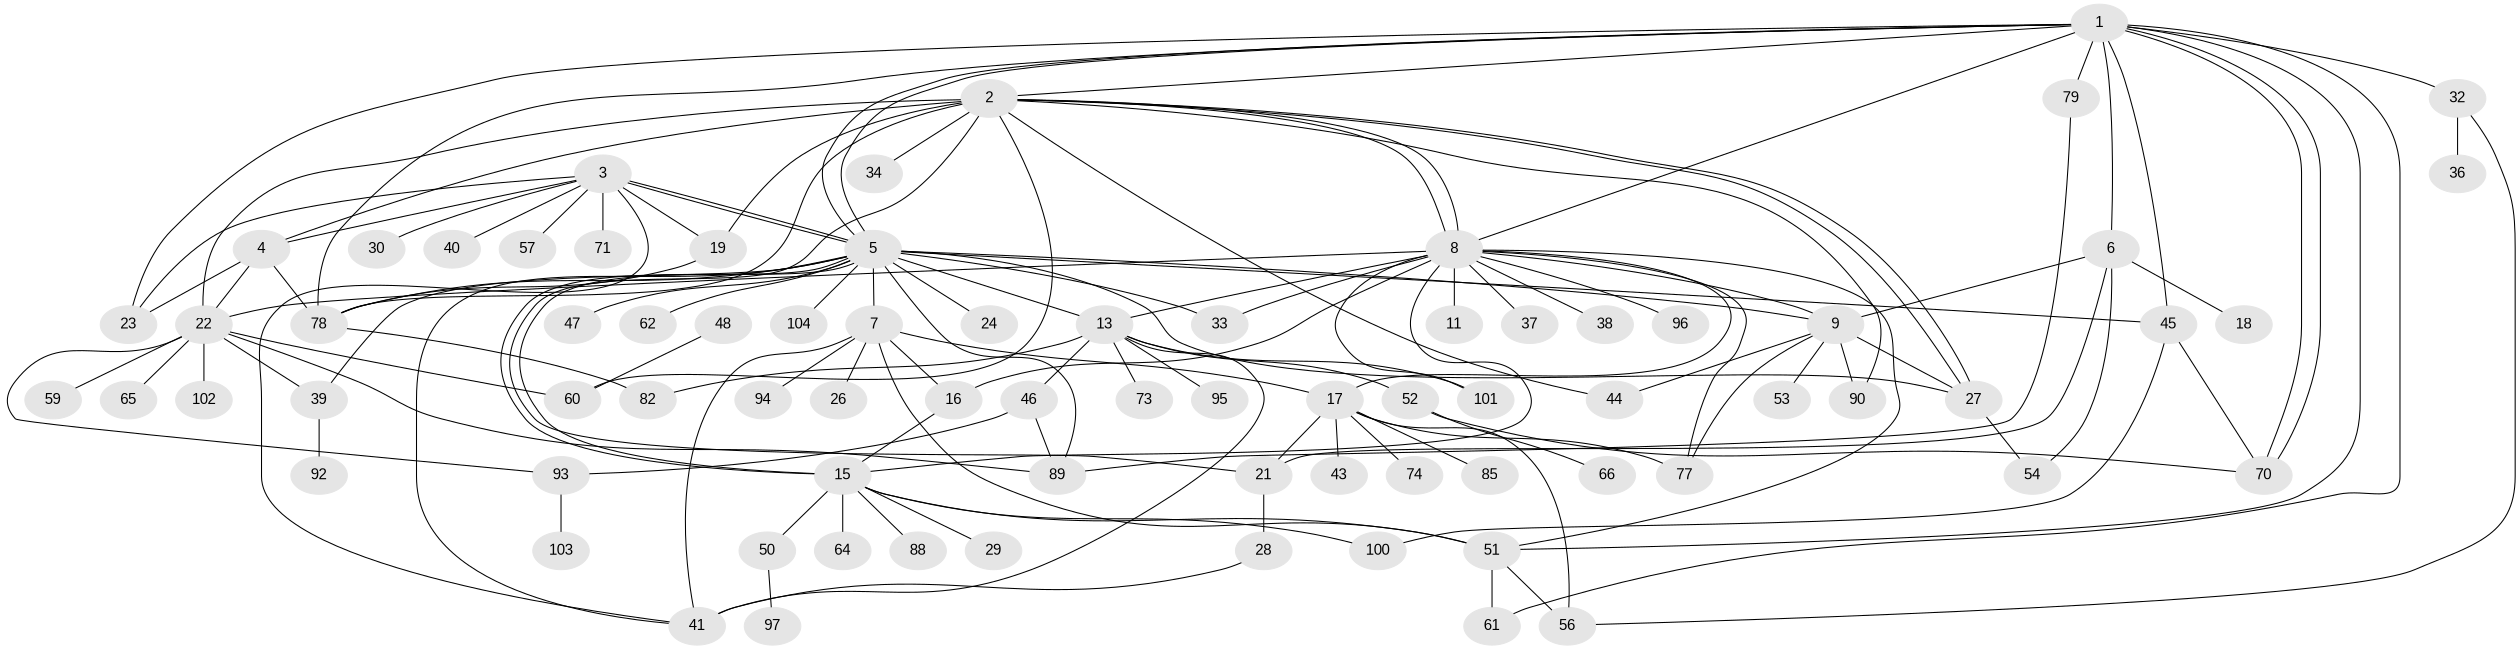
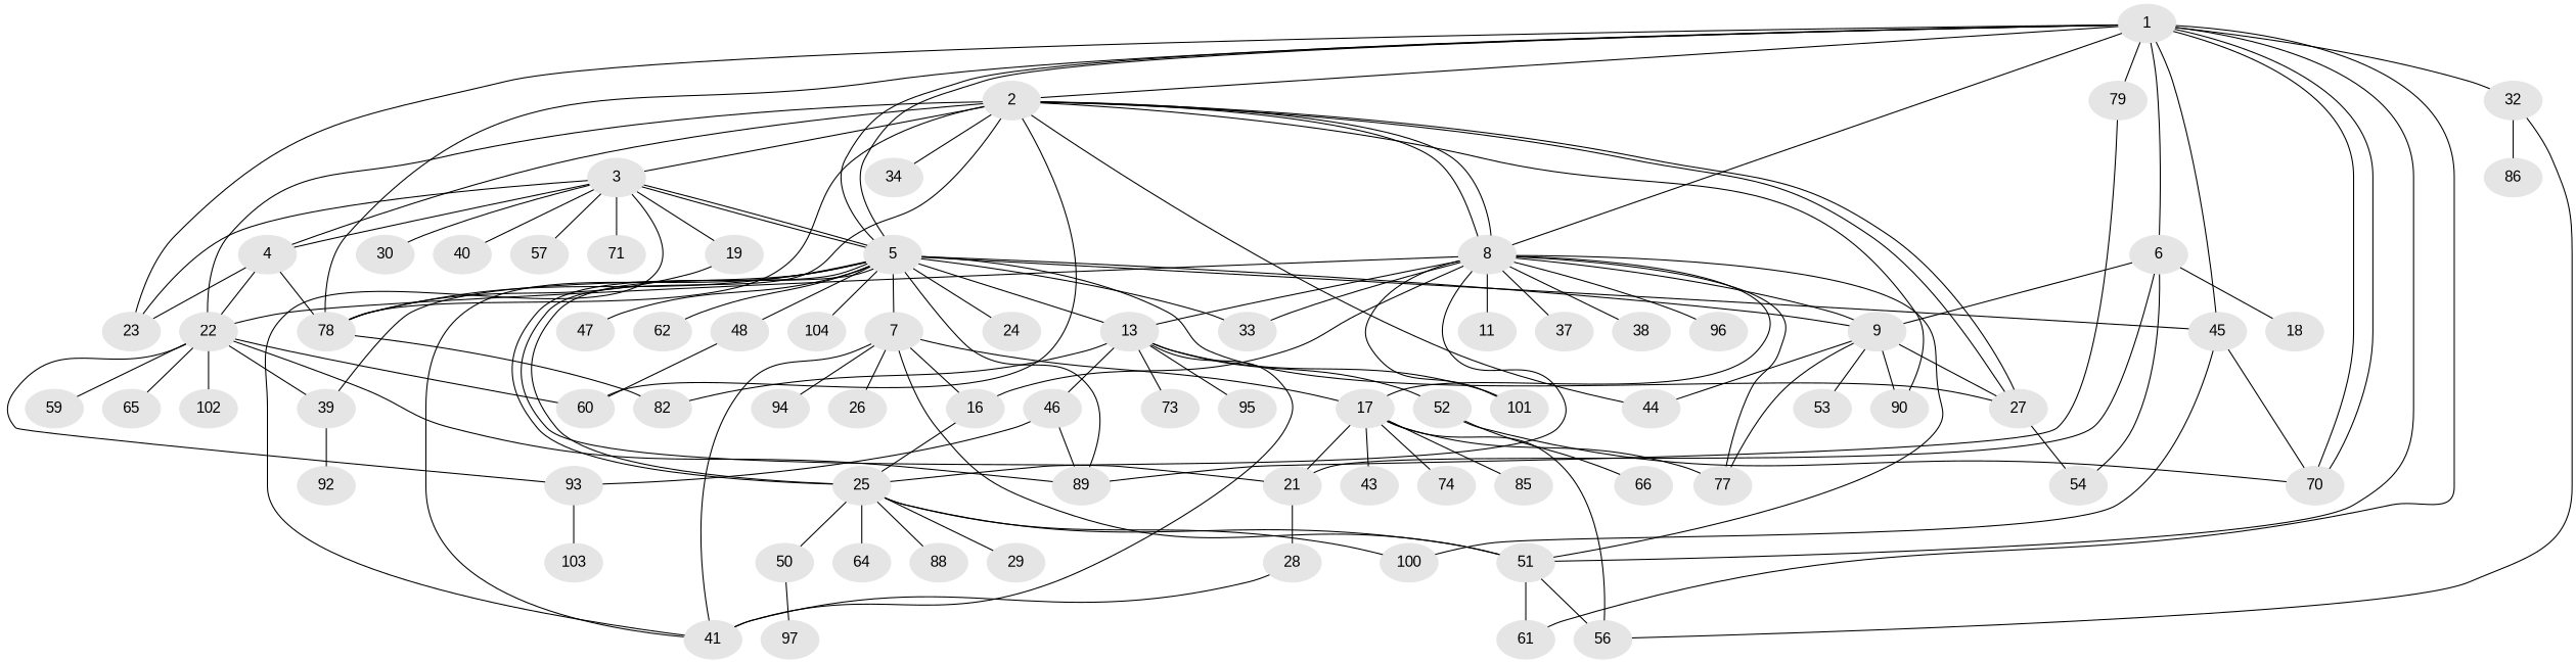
  graph {
    fontname="Liberation Sans"
    node [color=gray90 fontname="Liberation Sans" style=filled]
    edge [fontname="Liberation Sans"]
    1 [super="+63"]
    2 [super="+84"]
    5 [super="+42"]
    6 [super="+12"]
    8 [super="+91"]
    23 [super="+35"]
    32 [super="+75"]
    45 [super="+67"]
    51 [super="+52"]
    61 [super="+98"]
    70
    78 [super="+86"]
    79
    3 [super="+72"]
    4 [super="+10"]
    21 [super="+87"]
    22 [super="+55"]
    27
    34
    44
    60
    90
    41 [super="+80"]
    7 [super="+20"]
    9 [super="+15"]
    13 [super="+69"]
    24
-   25 [super="+76" label=15]
+   25 [super="+76"]
    33
    39
    47
    48 [super="+99"]
    62
    89
    104
    18
    54
    16 [super="+49"]
    17 [super="+31"]
    11
    37
    38
    77
    96
    101
    56
-   36
+   36 [label=86]
    100
    82
    19
    30
    40
    57
    71
    28
    59
    65
    93
    102
    26
    94
    53
    46 [super="+81"]
    n64 [label=52]
    73
    95
    29
    50 [super="+68"]
    64
    88
    92
    43
    74
    85
    66 [super="+83"]
    103
    97
    1 -- 2
    1 -- 5
    1 -- 5
    1 -- 6
    1 -- 8
    1 -- 23
    1 -- 32
    1 -- 45
    1 -- 51
    1 -- 61
    1 -- 70
    1 -- 70
    1 -- 78
    1 -- 79
    2 -- 8
    2 -- 8
    2 -- 78
-   2 -- 19
+   2 -- 3
    2 -- 4
    2 -- 21
    2 -- 22 [weight=2]
    2 -- 27
    2 -- 27
    2 -- 34
    2 -- 44
    2 -- 60
    2 -- 90
    5 -- 45
    5 -- 78
    5 -- 27
    5 -- 41
    5 -- 7
    5 -- 9
    5 -- 13
    5 -- 24
    5 -- 25
    5 -- 25
    5 -- 33
    5 -- 39
    5 -- 47
+   5 -- 48
    5 -- 62
    5 -- 89
    5 -- 104
    6 -- 21
    6 -- 9
    6 -- 18
    6 -- 54
    8 -- 51
    8 -- 22
    8 -- 9
    8 -- 13 [weight=2]
    8 -- 25
    8 -- 33
    8 -- 16
    8 -- 17
    8 -- 11
    8 -- 37
    8 -- 38
    8 -- 77
    8 -- 96
    8 -- 101
    32 -- 56
    32 -- 36
    45 -- 70
    45 -- 100
    51 -- 61
    51 -- 56
    78 -- 82
    79 -- 89
    3 -- 5
    3 -- 5
    3 -- 23
    3 -- 4
    3 -- 41
    3 -- 19
    3 -- 30
    3 -- 40
    3 -- 57
    3 -- 71
    4 -- 23
    4 -- 78
    4 -- 22
    21 -- 28
    22 -- 60
    22 -- 39
    22 -- 89
    22 -- 59
    22 -- 65
    22 -- 93
    22 -- 102
    27 -- 54
    7 -- 51
    7 -- 41
    7 -- 16
    7 -- 17
    7 -- 26
    7 -- 94
    9 -- 27
    9 -- 44
    9 -- 90
    9 -- 77
    9 -- 53
    13 -- 41
    13 -- 101
    13 -- 82
    13 -- 46
    13 -- n64
    13 -- 73
    13 -- 95
    25 -- 51
    25 -- 100
    25 -- 29
    25 -- 50
    25 -- 64
    25 -- 88
    39 -- 92
    48 -- 60
    16 -- 25
    17 -- 21
    17 -- 77
    17 -- 56
    17 -- 43
    17 -- 74
    17 -- 85
    19 -- 78
    28 -- 41
    93 -- 103
    46 -- 89
    46 -- 93
    n64 -- 70
    n64 -- 66
    50 -- 97
  }
